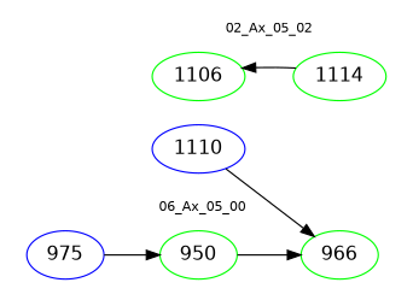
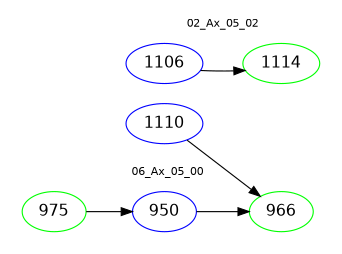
  digraph {
    fontname="DejaVu Sans"
    rankdir=LR
    node [color=green fontname="DejaVu Sans"]
    edge [color=black fontname="DejaVu Sans"]
    n1 [color=blue label=1110]
-   n2 [label=1106]
+   n2 [color=blue label=1106]
    n3 [label=1114]
-   n4 [color=blue label=975]
-   n5 [label=950]
+   n4 [label=975]
+   n5 [color=blue label=950]
    n6 [label=966]
    subgraph cluster_1 {
      color=white
      fontsize=10
      label="02_Ax_05_02"
      n1
      n2
      n3
    }
    subgraph cluster_2 {
      color=white
      fontsize=10
      label="06_Ax_05_00"
      n4
      n5
      n6
    }
    n1 -> n6
-   n3 -> n2
+   n2 -> n3
    n4 -> n5
    n5 -> n6
  }
